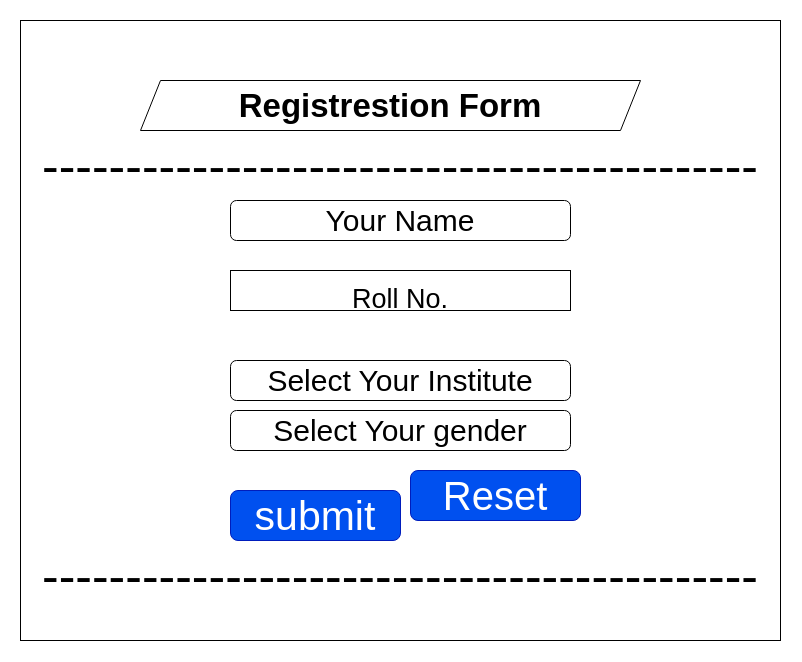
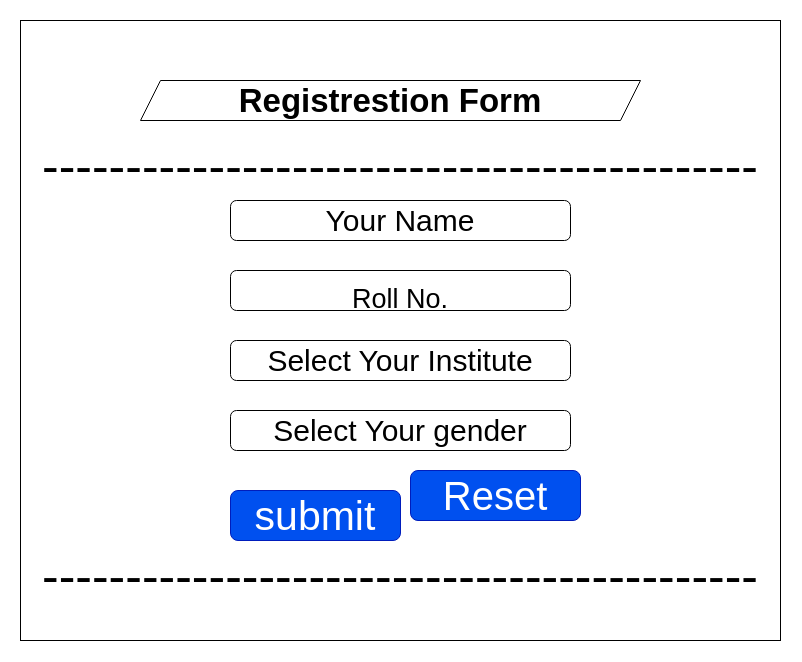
  <mxCell id="0" />
  <mxCell id="1" parent="0" />
  <mxCell id="2" value="" style="rounded=0;whiteSpace=wrap;html=1;strokeColor=default;" parent="1" vertex="1"><mxGeometry x="20" y="20" width="760" height="620" as="geometry" /></mxCell>
  <mxCell id="3" value="-------------------------------------------" style="text;html=1;align=center;verticalAlign=middle;whiteSpace=wrap;rounded=0;fontSize=50;" parent="1" vertex="1"><mxGeometry x="40" y="150" width="720" height="30" as="geometry" /></mxCell>
  <mxCell id="4" value="&lt;span style=&quot;font-size: 30px;&quot;&gt;Your Name&lt;/span&gt;" style="rounded=1;whiteSpace=wrap;html=1;" parent="1" vertex="1"><mxGeometry x="230" y="200" width="340" height="40" as="geometry" /></mxCell>
- <mxCell id="5" value="&lt;span style=&quot;font-size: 30px;&quot;&gt;Select Your Institute&lt;/span&gt;" style="rounded=1;whiteSpace=wrap;html=1;" parent="1" vertex="1"><mxGeometry x="230" y="360" width="340" height="40" as="geometry" /></mxCell>
- <mxCell id="6" value="&lt;font style=&quot;color: light-dark(rgb(0, 0, 0), rgb(255, 255, 255)); font-size: 27px;&quot;&gt;&lt;br&gt;&lt;/font&gt;&lt;div&gt;&lt;font style=&quot;font-size: 27px;&quot;&gt;Roll No.&lt;br&gt;&lt;/font&gt;&lt;div&gt;&lt;br&gt;&lt;/div&gt;&lt;/div&gt;" style="whiteSpace=wrap;html=1;rounded=0;" parent="1" vertex="1"><mxGeometry x="230" y="270" width="340" height="40" as="geometry" /></mxCell>
+ <mxCell id="5" value="&lt;span style=&quot;font-size: 30px;&quot;&gt;Select Your Institute&lt;/span&gt;" style="rounded=1;whiteSpace=wrap;html=1;" parent="1" vertex="1"><mxGeometry x="230" y="340" width="340" height="40" as="geometry" /></mxCell>
+ <mxCell id="6" value="&lt;font style=&quot;color: light-dark(rgb(0, 0, 0), rgb(255, 255, 255)); font-size: 27px;&quot;&gt;&lt;br&gt;&lt;/font&gt;&lt;div&gt;&lt;font style=&quot;font-size: 27px;&quot;&gt;Roll No.&lt;br&gt;&lt;/font&gt;&lt;div&gt;&lt;br&gt;&lt;/div&gt;&lt;/div&gt;" style="rounded=1;whiteSpace=wrap;html=1;" parent="1" vertex="1"><mxGeometry x="230" y="270" width="340" height="40" as="geometry" /></mxCell>
  <mxCell id="7" value="&lt;font style=&quot;font-size: 41px;&quot;&gt;submit&lt;/font&gt;" style="rounded=1;whiteSpace=wrap;html=1;fontSize=44;fillColor=#0050ef;fontColor=#ffffff;strokeColor=#001DBC;" parent="1" vertex="1"><mxGeometry x="230" y="490" width="170" height="50" as="geometry" /></mxCell>
  <mxCell id="8" value="-------------------------------------------" style="text;html=1;align=center;verticalAlign=middle;whiteSpace=wrap;rounded=0;fontSize=50;" parent="1" vertex="1"><mxGeometry x="40" y="560" width="720" height="30" as="geometry" /></mxCell>
- <mxCell id="9" value="&lt;b style=&quot;font-size: 33px;&quot;&gt;Registrestion Form&lt;/b&gt;" style="shape=parallelogram;perimeter=parallelogramPerimeter;whiteSpace=wrap;html=1;fixedSize=1;rounded=0;strokeColor=default;align=center;verticalAlign=middle;fontFamily=Helvetica;fontSize=12;fontColor=default;fillColor=default;" vertex="1" parent="1"><mxGeometry x="140" y="80" width="500" height="50" as="geometry" /></mxCell>
+ <mxCell id="9" value="&lt;b style=&quot;font-size: 33px;&quot;&gt;Registrestion Form&lt;/b&gt;" style="shape=parallelogram;perimeter=parallelogramPerimeter;whiteSpace=wrap;html=1;fixedSize=1;rounded=0;strokeColor=default;align=center;verticalAlign=middle;fontFamily=Helvetica;fontSize=12;fontColor=default;fillColor=default;" vertex="1" parent="1"><mxGeometry x="140" y="80" width="500" height="40" as="geometry" /></mxCell>
  <mxCell id="10" value="&lt;span style=&quot;font-size: 30px;&quot;&gt;Select Your gender&lt;/span&gt;" style="rounded=1;whiteSpace=wrap;html=1;" vertex="1" parent="1"><mxGeometry x="230" y="410" width="340" height="40" as="geometry" /></mxCell>
  <mxCell id="11" value="&lt;font style=&quot;font-size: 40px;&quot;&gt;Reset&lt;/font&gt;" style="rounded=1;whiteSpace=wrap;html=1;fontSize=44;fillColor=#0050ef;fontColor=#ffffff;strokeColor=#001DBC;" vertex="1" parent="1"><mxGeometry x="410" y="470" width="170" height="50" as="geometry" /></mxCell>
